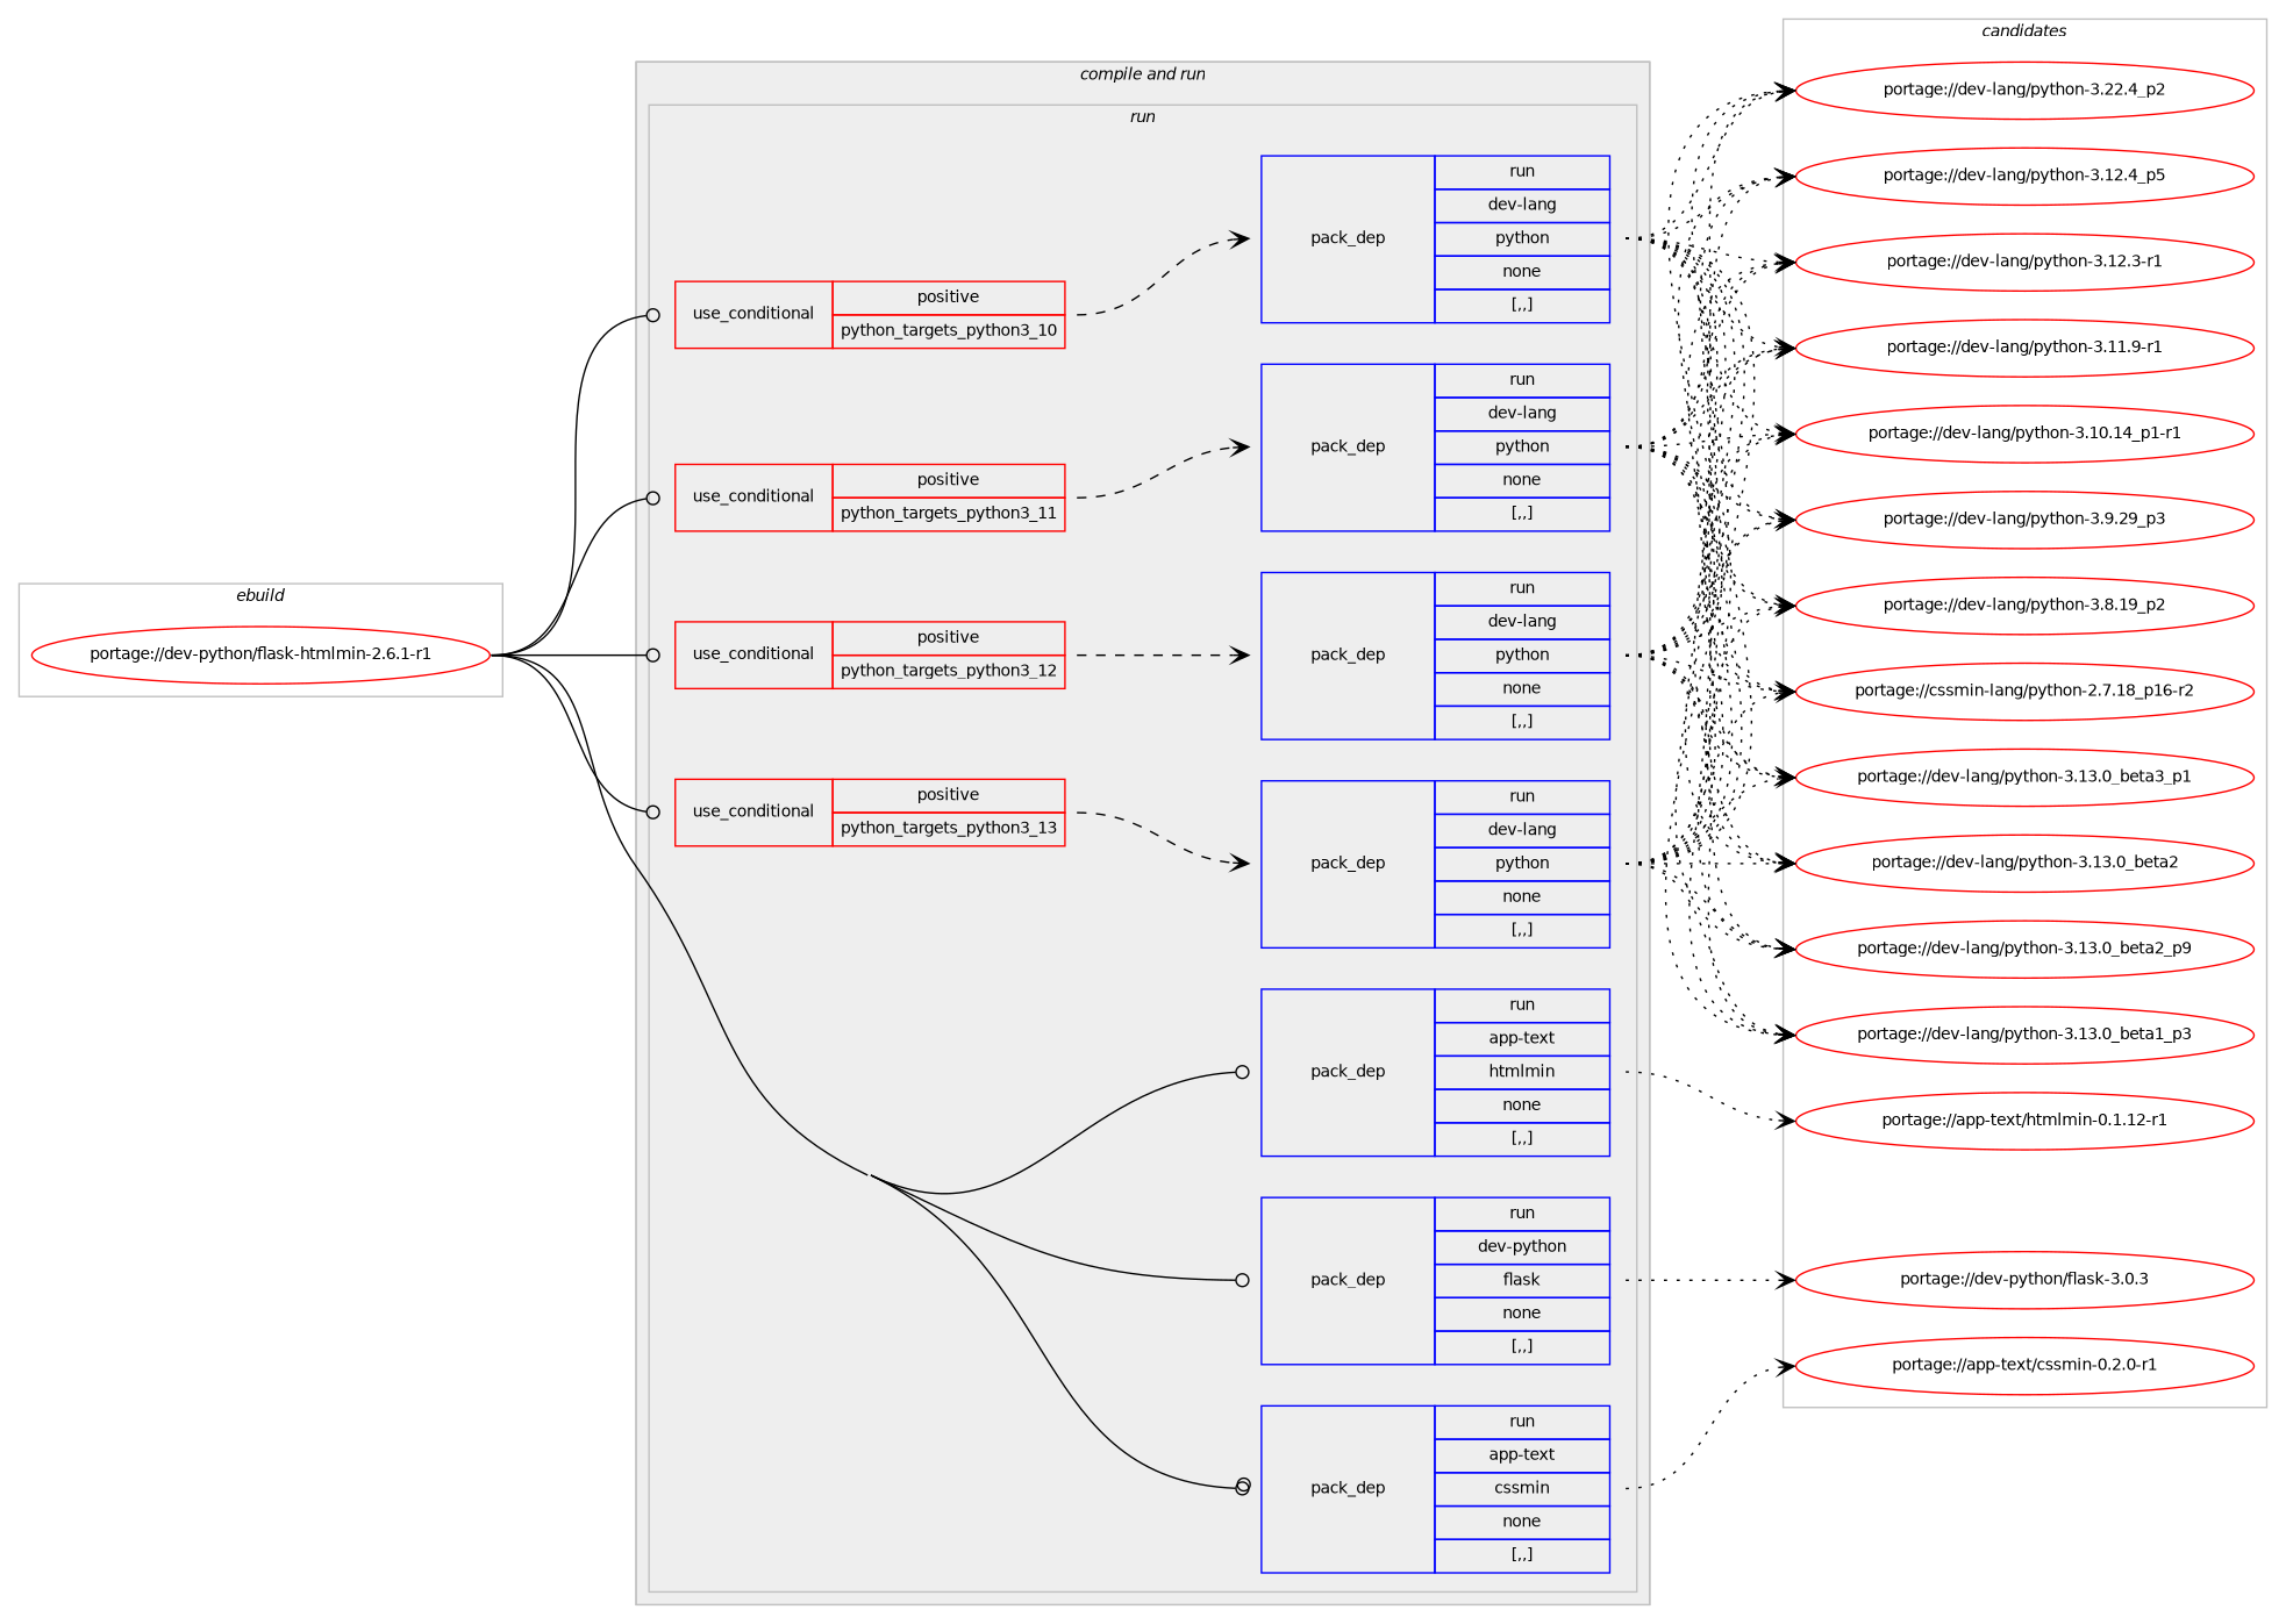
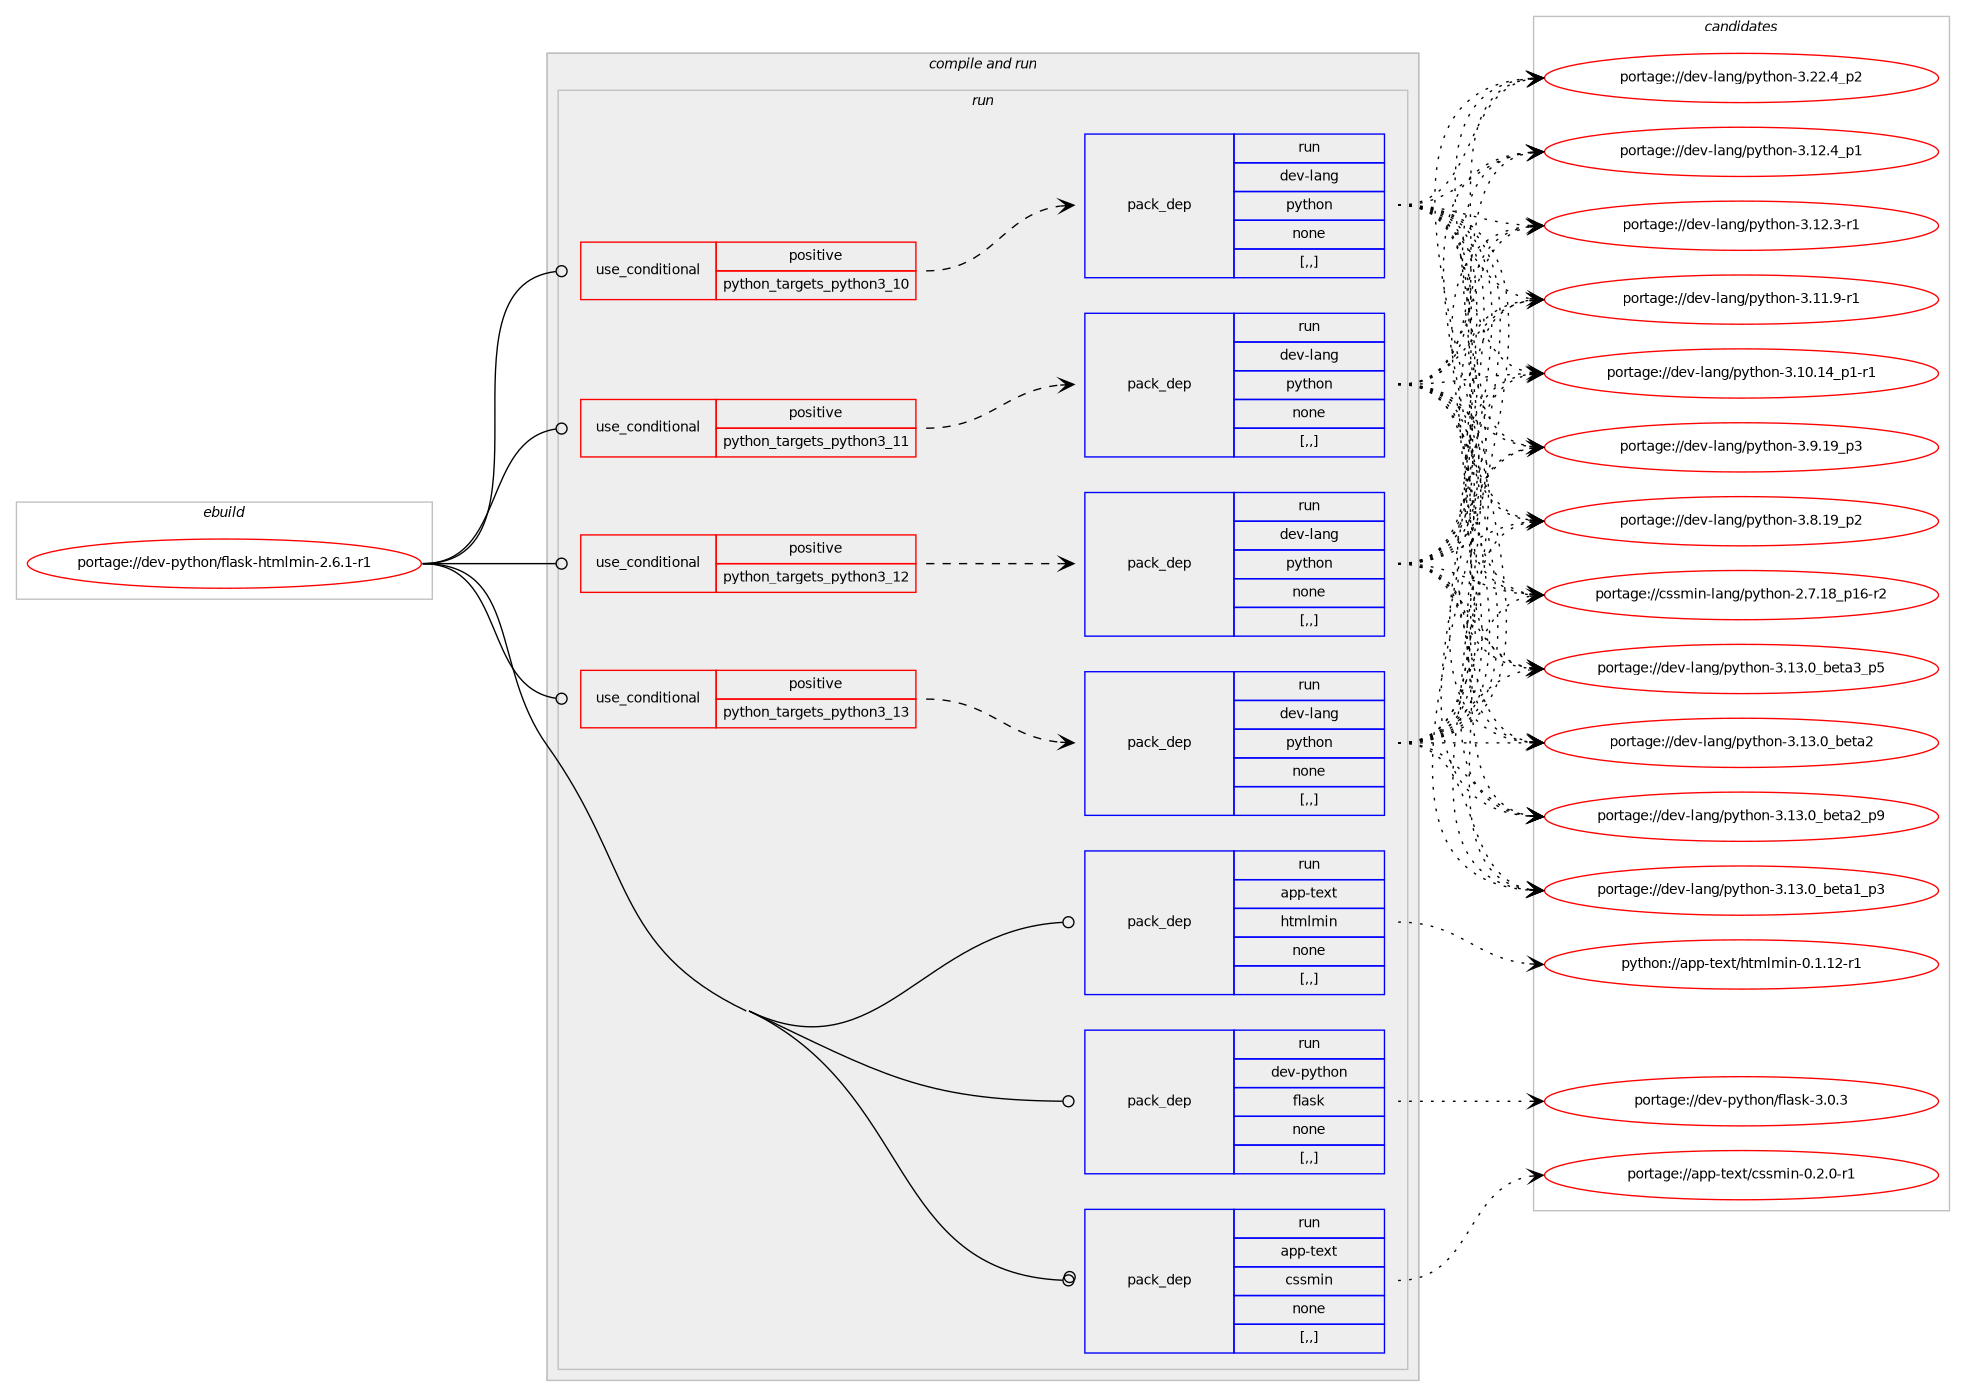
  digraph {
    compound=true
    concentrate=true
    fontname=Helvetica
    fontsize=10
    newrank=true
    rankdir=LR
    ranksep=1.5
    node [color=red fontname=Helvetica fontsize=10]
    edge [arrowhead=vee headport=w style=dotted tailport=e weight=100]
    n1 [label="portage://dev-python/flask-htmlmin-2.6.1-r1" width=4]
    n2 [color=blue label=<<TABLE BORDER="0" CELLBORDER="1" CELLSPACING="0" CELLPADDING="4" WIDTH="220"><TR><TD ROWSPAN="6" CELLPADDING="30">pack_dep</TD></TR><TR><TD WIDTH="110">run</TD></TR><TR><TD>dev-lang</TD></TR><TR><TD>python</TD></TR><TR><TD>none</TD></TR><TR><TD>[,,]</TD></TR></TABLE>> shape=none]
    n3 [label=<<TABLE BORDER="0" CELLBORDER="1" CELLSPACING="0" CELLPADDING="4"><TR><TD ROWSPAN="3" CELLPADDING="10">use_conditional</TD></TR><TR><TD>positive</TD></TR><TR><TD>python_targets_python3_10</TD></TR></TABLE>> shape=none]
    n4 [color=blue label=<<TABLE BORDER="0" CELLBORDER="1" CELLSPACING="0" CELLPADDING="4" WIDTH="220"><TR><TD ROWSPAN="6" CELLPADDING="30">pack_dep</TD></TR><TR><TD WIDTH="110">run</TD></TR><TR><TD>dev-lang</TD></TR><TR><TD>python</TD></TR><TR><TD>none</TD></TR><TR><TD>[,,]</TD></TR></TABLE>> shape=none]
    n5 [label=<<TABLE BORDER="0" CELLBORDER="1" CELLSPACING="0" CELLPADDING="4"><TR><TD ROWSPAN="3" CELLPADDING="10">use_conditional</TD></TR><TR><TD>positive</TD></TR><TR><TD>python_targets_python3_11</TD></TR></TABLE>> shape=none]
    n6 [color=blue label=<<TABLE BORDER="0" CELLBORDER="1" CELLSPACING="0" CELLPADDING="4" WIDTH="220"><TR><TD ROWSPAN="6" CELLPADDING="30">pack_dep</TD></TR><TR><TD WIDTH="110">run</TD></TR><TR><TD>dev-lang</TD></TR><TR><TD>python</TD></TR><TR><TD>none</TD></TR><TR><TD>[,,]</TD></TR></TABLE>> shape=none]
    n7 [label=<<TABLE BORDER="0" CELLBORDER="1" CELLSPACING="0" CELLPADDING="4"><TR><TD ROWSPAN="3" CELLPADDING="10">use_conditional</TD></TR><TR><TD>positive</TD></TR><TR><TD>python_targets_python3_12</TD></TR></TABLE>> shape=none]
    n8 [color=blue label=<<TABLE BORDER="0" CELLBORDER="1" CELLSPACING="0" CELLPADDING="4" WIDTH="220"><TR><TD ROWSPAN="6" CELLPADDING="30">pack_dep</TD></TR><TR><TD WIDTH="110">run</TD></TR><TR><TD>dev-lang</TD></TR><TR><TD>python</TD></TR><TR><TD>none</TD></TR><TR><TD>[,,]</TD></TR></TABLE>> shape=none]
    n9 [label=<<TABLE BORDER="0" CELLBORDER="1" CELLSPACING="0" CELLPADDING="4"><TR><TD ROWSPAN="3" CELLPADDING="10">use_conditional</TD></TR><TR><TD>positive</TD></TR><TR><TD>python_targets_python3_13</TD></TR></TABLE>> shape=none]
    n10 [color=blue label=<<TABLE BORDER="0" CELLBORDER="1" CELLSPACING="0" CELLPADDING="4" WIDTH="220"><TR><TD ROWSPAN="6" CELLPADDING="30">pack_dep</TD></TR><TR><TD WIDTH="110">run</TD></TR><TR><TD>app-text</TD></TR><TR><TD>cssmin</TD></TR><TR><TD>none</TD></TR><TR><TD>[,,]</TD></TR></TABLE>> shape=none]
    n11 [color=blue label=<<TABLE BORDER="0" CELLBORDER="1" CELLSPACING="0" CELLPADDING="4" WIDTH="220"><TR><TD ROWSPAN="6" CELLPADDING="30">pack_dep</TD></TR><TR><TD WIDTH="110">run</TD></TR><TR><TD>app-text</TD></TR><TR><TD>htmlmin</TD></TR><TR><TD>none</TD></TR><TR><TD>[,,]</TD></TR></TABLE>> shape=none]
    n12 [color=blue label=<<TABLE BORDER="0" CELLBORDER="1" CELLSPACING="0" CELLPADDING="4" WIDTH="220"><TR><TD ROWSPAN="6" CELLPADDING="30">pack_dep</TD></TR><TR><TD WIDTH="110">run</TD></TR><TR><TD>dev-python</TD></TR><TR><TD>flask</TD></TR><TR><TD>none</TD></TR><TR><TD>[,,]</TD></TR></TABLE>> shape=none]
-   n13 [label="portage://dev-lang/python-3.13.0_beta3_p1" width=4]
+   n13 [label="portage://dev-lang/python-3.13.0_beta3_p5" width=4]
    n14 [label="portage://dev-lang/python-3.13.0_beta2" width=4]
    n15 [label="portage://dev-lang/python-3.13.0_beta2_p9" width=4]
    n16 [label="portage://dev-lang/python-3.13.0_beta1_p3" width=4]
    n17 [label="portage://dev-lang/python-3.22.4_p2" width=4]
-   n18 [label="portage://dev-lang/python-3.12.4_p5" width=4]
+   n18 [label="portage://dev-lang/python-3.12.4_p1" width=4]
    n19 [label="portage://dev-lang/python-3.12.3-r1" width=4]
    n20 [label="portage://dev-lang/python-3.11.9-r1" width=4]
    n21 [label="portage://dev-lang/python-3.10.14_p1-r1" width=4]
-   n22 [label="portage://dev-lang/python-3.9.29_p3" width=4]
+   n22 [label="portage://dev-lang/python-3.9.19_p3" width=4]
    n23 [label="portage://dev-lang/python-3.8.19_p2" width=4]
    n24 [label="portage://cssmin-lang/python-2.7.18_p16-r2" width=4]
    n25 [label="portage://app-text/cssmin-0.2.0-r1" width=4]
-   n26 [label="portage://app-text/htmlmin-0.1.12-r1" width=4]
+   n26 [label="python://app-text/htmlmin-0.1.12-r1" width=4]
    n27 [label="portage://dev-python/flask-3.0.3" width=4]
    subgraph cluster_1 {
      color=gray
      label=<<i>ebuild</i>>
      n1
    }
    subgraph cluster_2 {
      color=gray
      label=<<i>dependencies</i>>
      subgraph cluster_3 {
        color=gray
        fillcolor="#eeeeee"
        label=<<i>compile</i>>
        style=filled
      }
      subgraph cluster_4 {
        color=gray
        fillcolor="#eeeeee"
        label=<<i>compile and run</i>>
        style=filled
      }
      subgraph cluster_5 {
        color=gray
        fillcolor="#eeeeee"
        label=<<i>run</i>>
        style=filled
        subgraph sub_6 {
          color=gray
          fillcolor="#eeeeee"
          label=<<i>run</i>>
          style=filled
          n3
          subgraph sub_7 {
            color=gray
            fillcolor="#eeeeee"
            label=<<i>run</i>>
            style=filled
            n2
          }
        }
        subgraph sub_8 {
          color=gray
          fillcolor="#eeeeee"
          label=<<i>run</i>>
          style=filled
          n5
          subgraph sub_9 {
            color=gray
            fillcolor="#eeeeee"
            label=<<i>run</i>>
            style=filled
            n4
          }
        }
        subgraph sub_10 {
          color=gray
          fillcolor="#eeeeee"
          label=<<i>run</i>>
          style=filled
          n7
          subgraph sub_11 {
            color=gray
            fillcolor="#eeeeee"
            label=<<i>run</i>>
            style=filled
            n6
          }
        }
        subgraph sub_12 {
          color=gray
          fillcolor="#eeeeee"
          label=<<i>run</i>>
          style=filled
          n9
          subgraph sub_13 {
            color=gray
            fillcolor="#eeeeee"
            label=<<i>run</i>>
            style=filled
            n8
          }
        }
        subgraph sub_14 {
          color=gray
          fillcolor="#eeeeee"
          label=<<i>run</i>>
          style=filled
          n10
        }
        subgraph sub_15 {
          color=gray
          fillcolor="#eeeeee"
          label=<<i>run</i>>
          style=filled
          n11
        }
        subgraph sub_16 {
          color=gray
          fillcolor="#eeeeee"
          label=<<i>run</i>>
          style=filled
          n12
        }
      }
    }
    subgraph cluster_17 {
      color=gray
      label=<<i>candidates</i>>
      rank=same
      subgraph sub_18 {
        color=black
        label=<<i>candidates</i>>
        nodesep=1
        rank=same
        n13
        n14
        n15
        n16
        n17
        n18
        n19
        n20
        n21
        n22
        n23
        n24
      }
      subgraph sub_19 {
        color=black
        label=<<i>candidates</i>>
        nodesep=1
        rank=same
        n13
        n14
        n15
        n16
        n17
        n18
        n19
        n20
        n21
        n22
        n23
        n24
      }
      subgraph sub_20 {
        color=black
        label=<<i>candidates</i>>
        nodesep=1
        rank=same
        n13
        n14
        n15
        n16
        n17
        n18
        n19
        n20
        n21
        n22
        n23
        n24
      }
      subgraph sub_21 {
        color=black
        label=<<i>candidates</i>>
        nodesep=1
        rank=same
        n13
        n14
        n15
        n16
        n17
        n18
        n19
        n20
        n21
        n22
        n23
        n24
      }
      subgraph sub_22 {
        color=black
        label=<<i>candidates</i>>
        nodesep=1
        rank=same
        n25
      }
      subgraph sub_23 {
        color=black
        label=<<i>candidates</i>>
        nodesep=1
        rank=same
        n26
      }
      subgraph sub_24 {
        color=black
        label=<<i>candidates</i>>
        nodesep=1
        rank=same
        n27
      }
    }
    n1 -> n3 [arrowhead=odot style=solid weight=20]
    n1 -> n5 [arrowhead=odot style=solid weight=20]
    n1 -> n7 [arrowhead=odot style=solid weight=20]
    n1 -> n9 [arrowhead=odot style=solid weight=20]
    n1 -> n10 [arrowhead=odot style=solid weight=20]
    n1 -> n11 [arrowhead=odot style=solid weight=20]
    n1 -> n12 [arrowhead=odot style=solid weight=20]
    n2 -> n13
    n2 -> n14
    n2 -> n15
    n2 -> n16
    n2 -> n17
    n2 -> n18
    n2 -> n19
    n2 -> n20
    n2 -> n21
    n2 -> n22
    n2 -> n23
    n2 -> n24
    n3 -> n2 [style=dashed weight=20]
    n4 -> n13
    n4 -> n14
    n4 -> n15
    n4 -> n16
    n4 -> n17
    n4 -> n18
    n4 -> n19
    n4 -> n20
    n4 -> n21
    n4 -> n22
    n4 -> n23
    n4 -> n24
    n5 -> n4 [style=dashed weight=20]
    n6 -> n13
    n6 -> n14
    n6 -> n15
    n6 -> n16
    n6 -> n17
    n6 -> n18
    n6 -> n19
    n6 -> n20
    n6 -> n21
    n6 -> n22
    n6 -> n23
    n6 -> n24
    n7 -> n6 [style=dashed weight=20]
    n8 -> n13
    n8 -> n14
    n8 -> n15
    n8 -> n16
    n8 -> n17
    n8 -> n18
    n8 -> n19
    n8 -> n20
    n8 -> n21
    n8 -> n22
    n8 -> n23
    n8 -> n24
    n9 -> n8 [style=dashed weight=20]
    n10 -> n25
    n11 -> n26
    n12 -> n27
  }
